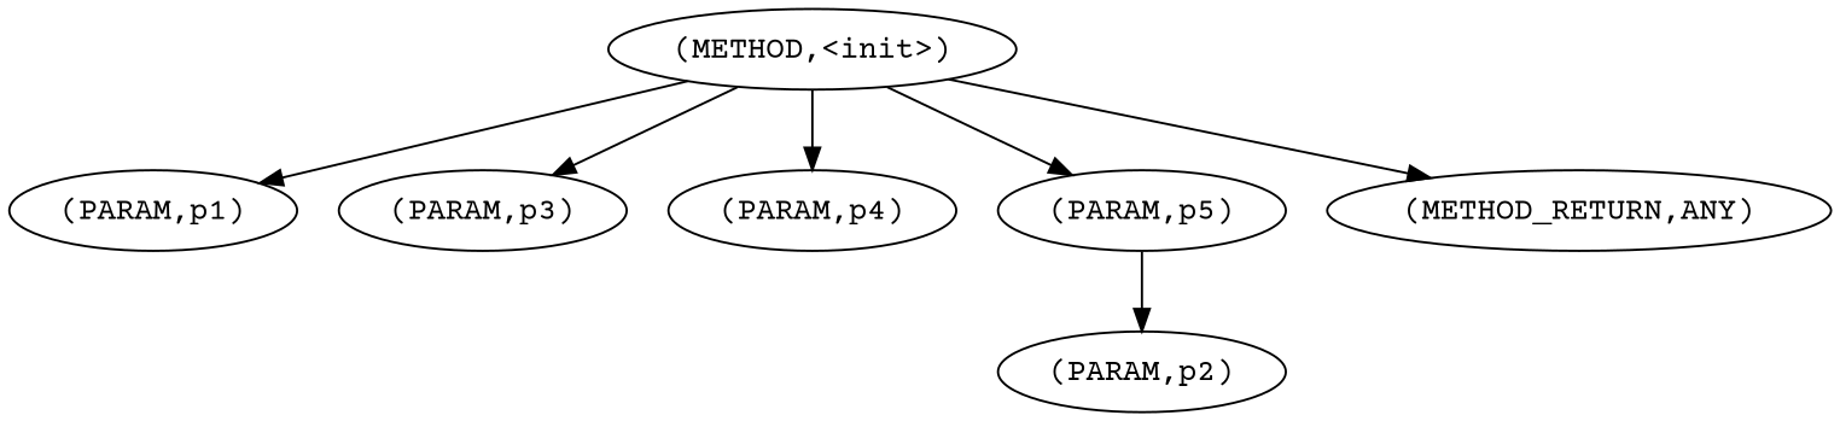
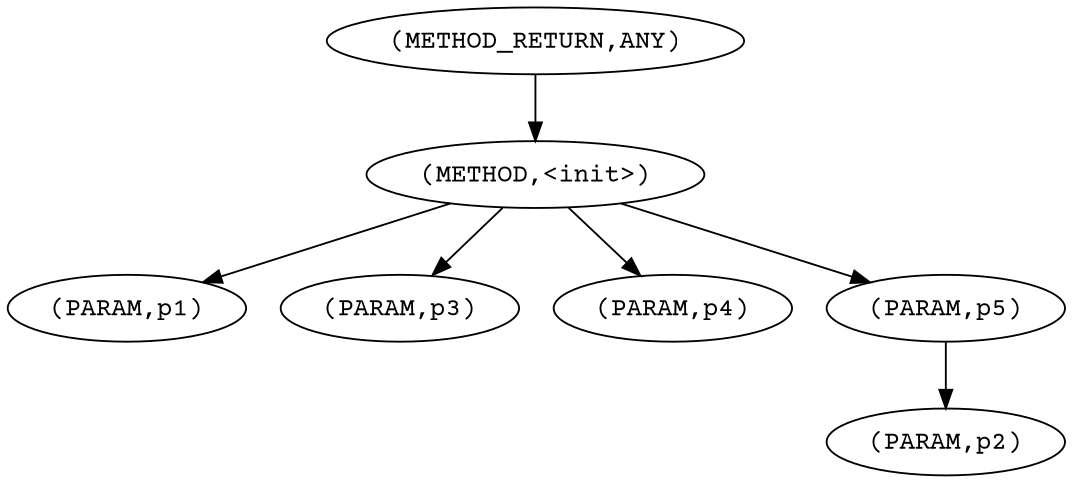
  digraph {
    fontname="Courier Prime"
    node [fontname="Courier Prime"]
    edge [fontname="Courier Prime"]
    n1 [label=<(METHOD,&lt;init&gt;)>]
    n2 [label=<(PARAM,p1)>]
    n3 [label=<(PARAM,p3)>]
    n4 [label=<(PARAM,p4)>]
    n5 [label=<(PARAM,p5)>]
    n6 [label=<(METHOD_RETURN,ANY)>]
    n7 [label=<(PARAM,p2)>]
    n1 -> n2
    n1 -> n3
    n1 -> n4
    n1 -> n5
-   n1 -> n6
+   n6 -> n1
    n5 -> n7
  }
